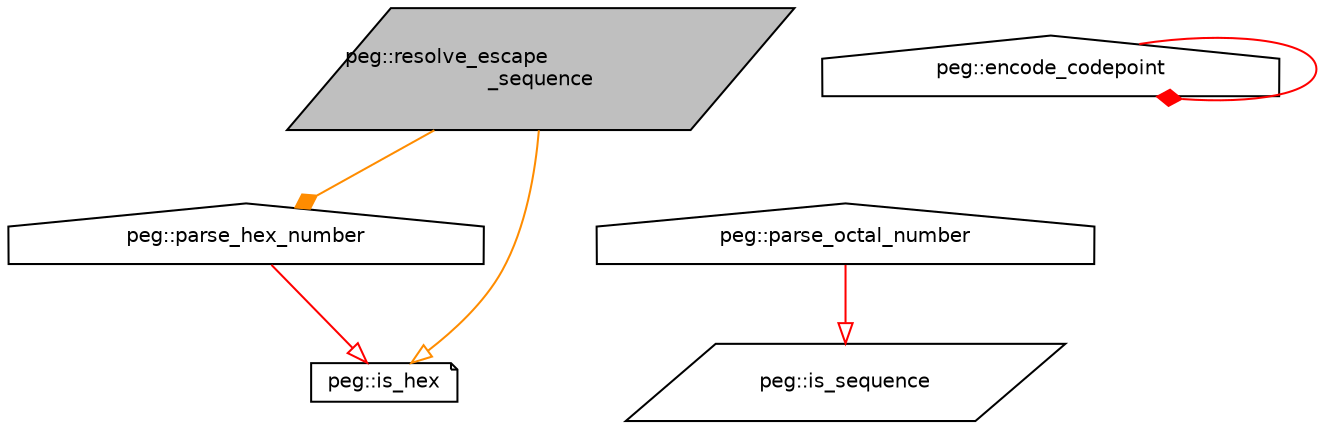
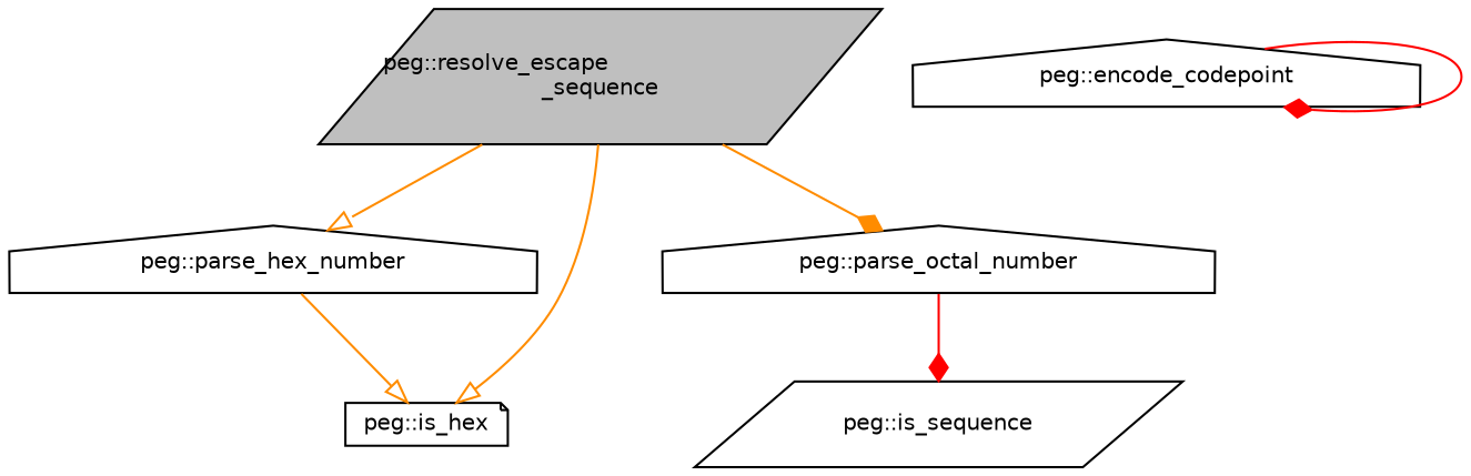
  digraph {
    fontname="DejaVu Sans"
    rankdir=TB
    node [color=black fillcolor=white fontname="DejaVu Sans" fontsize=10 shape=house style=filled]
    edge [arrowhead=diamond color=darkorange fontname="DejaVu Sans" fontsize=10 labelfontname=Helvetica labelfontsize=10 style=solid]
    n1 [fillcolor=grey75 fontcolor=black height=0.2 label="peg::resolve_escape\l_sequence" shape=parallelogram width=0.4]
    n2 [height=0.2 label="peg::parse_hex_number" width=0.4]
    n3 [height=0.2 label="peg::parse_octal_number" width=0.4]
    n4 [height=0.2 label="peg::is_hex" shape=note width=0.4]
    n5 [height=0.2 label="peg::encode_codepoint" width=0.4]
    n6 [height=0.2 label="peg::is_sequence" shape=parallelogram width=0.4]
-   n1 -> n2
+   n1 -> n2 [arrowhead=onormal]
+   n1 -> n3
    n1 -> n4 [arrowhead=onormal]
-   n2 -> n4 [arrowhead=onormal color=red]
-   n3 -> n6 [arrowhead=onormal color=red]
+   n2 -> n4 [arrowhead=onormal]
+   n3 -> n6 [color=red]
    n5 -> n5 [color=red]
  }
